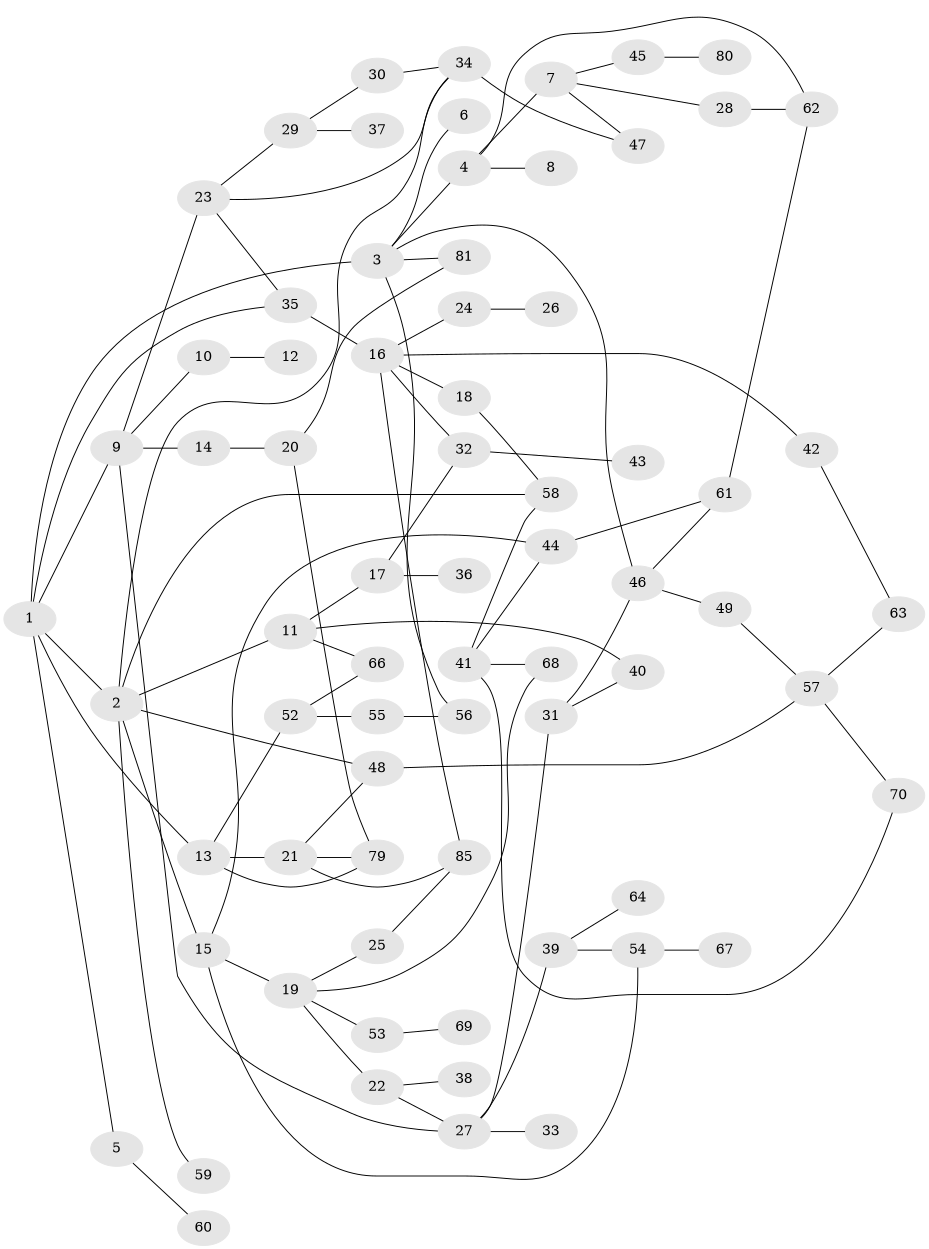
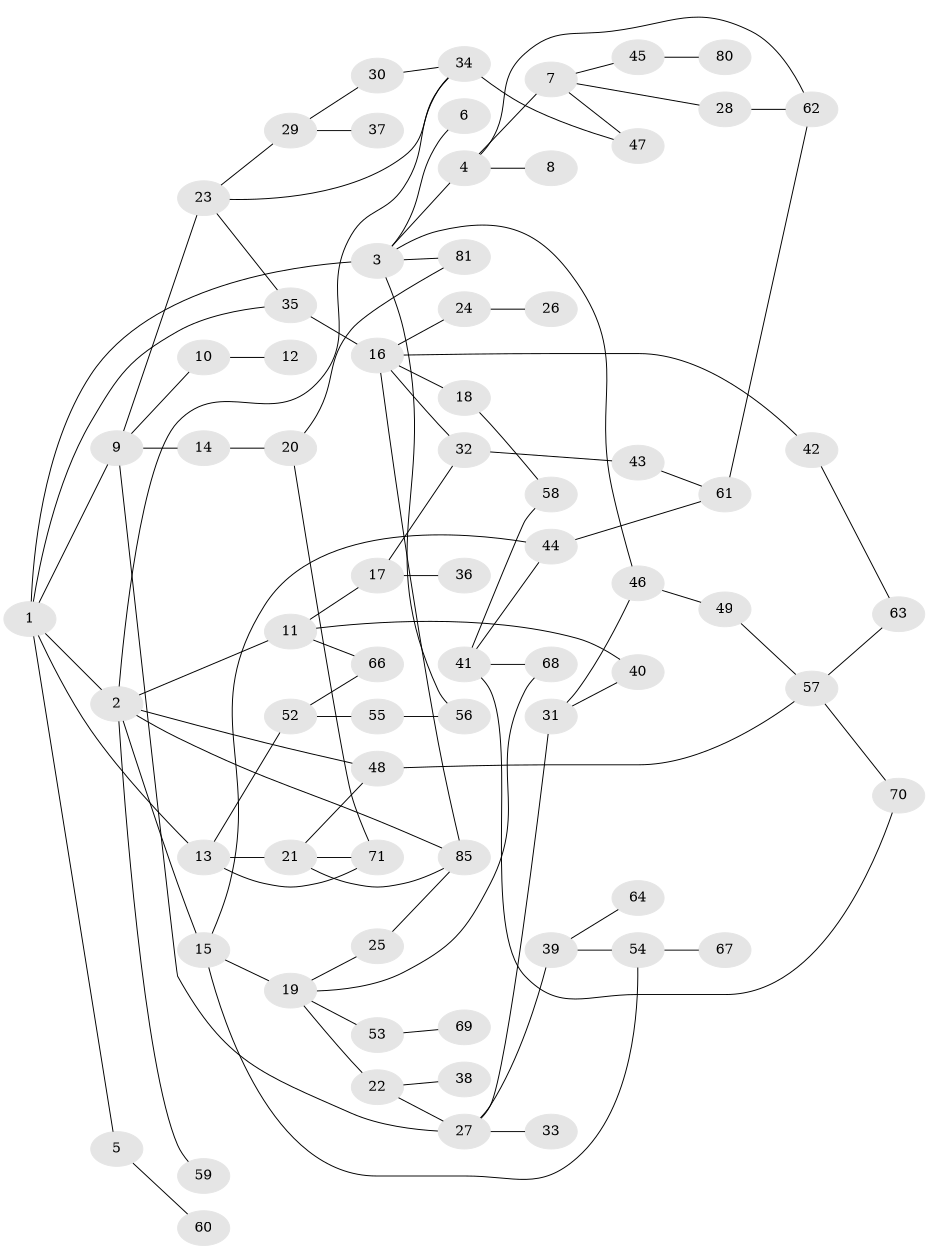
  graph {
    rankdir=LR
    node [color=gray90 style=filled]
    1
    2
    3
    5
    9
    13
    35
    11
    15
    34
    48
    59
    n13 [label=85]
    4
    6
    46
    n17 [label=81]
    56
    60
    10
    14
    23
    27
    21
    52
-   71 [label=79]
+   71
    16
    17
    40
    66
    19
    44
    54
    47
    57
    7
    8
    62
    49
    28
    45
    18
    24
    32
    42
    n46 [label=80]
    12
    20
    29
    31
    33
    39
    36
    55
    22
    25
    53
    68
    61
    67
    58
    26
    43
    63
    38
    69
    30
    37
    64
    41
    70
    1 -- 2
    1 -- 3
    1 -- 5
    1 -- 9
    1 -- 13
    1 -- 35
    2 -- 11
    2 -- 15
    2 -- 34
    2 -- 48
    2 -- 59
-   2 -- 58
+   2 -- n13
    3 -- 4
    3 -- 6
    3 -- 46
    3 -- n17
    3 -- 56
    5 -- 60
    9 -- 10
    9 -- 14
    9 -- 23
    9 -- 27
    13 -- 21
    13 -- 52
    13 -- 71
    35 -- 16
    11 -- 17
    11 -- 40
    11 -- 66
    15 -- 19
    15 -- 44
    15 -- 54
    34 -- 47
    48 -- 57
    4 -- 7
    4 -- 8
    4 -- 62
    46 -- 49
    10 -- 12
    14 -- 20
    23 -- 35
    23 -- 34
    23 -- 29
    27 -- 31
    27 -- 33
    27 -- 39
    21 -- 48
    21 -- n13
    21 -- 71
    52 -- 66
    52 -- 55
    16 -- n13
    16 -- 18
    16 -- 24
    16 -- 32
    16 -- 42
    17 -- 32
    17 -- 36
    19 -- 22
    19 -- 25
    19 -- 53
    19 -- 68
    44 -- 61
    54 -- 67
    57 -- 63
    57 -- 70
    7 -- 47
    7 -- 28
    7 -- 45
    49 -- 57
    28 -- 62
    45 -- n46
    18 -- 58
    24 -- 26
    32 -- 43
    42 -- 63
    20 -- n17
    20 -- 71
    29 -- 30
    29 -- 37
    31 -- 46
    31 -- 40
    39 -- 54
    39 -- 64
    55 -- 56
    22 -- 27
    22 -- 38
    25 -- n13
    53 -- 69
    61 -- 62
-   46 -- 61
+   43 -- 61
    30 -- 34
    41 -- 44
    41 -- 68
    41 -- 58
    41 -- 70
  }
